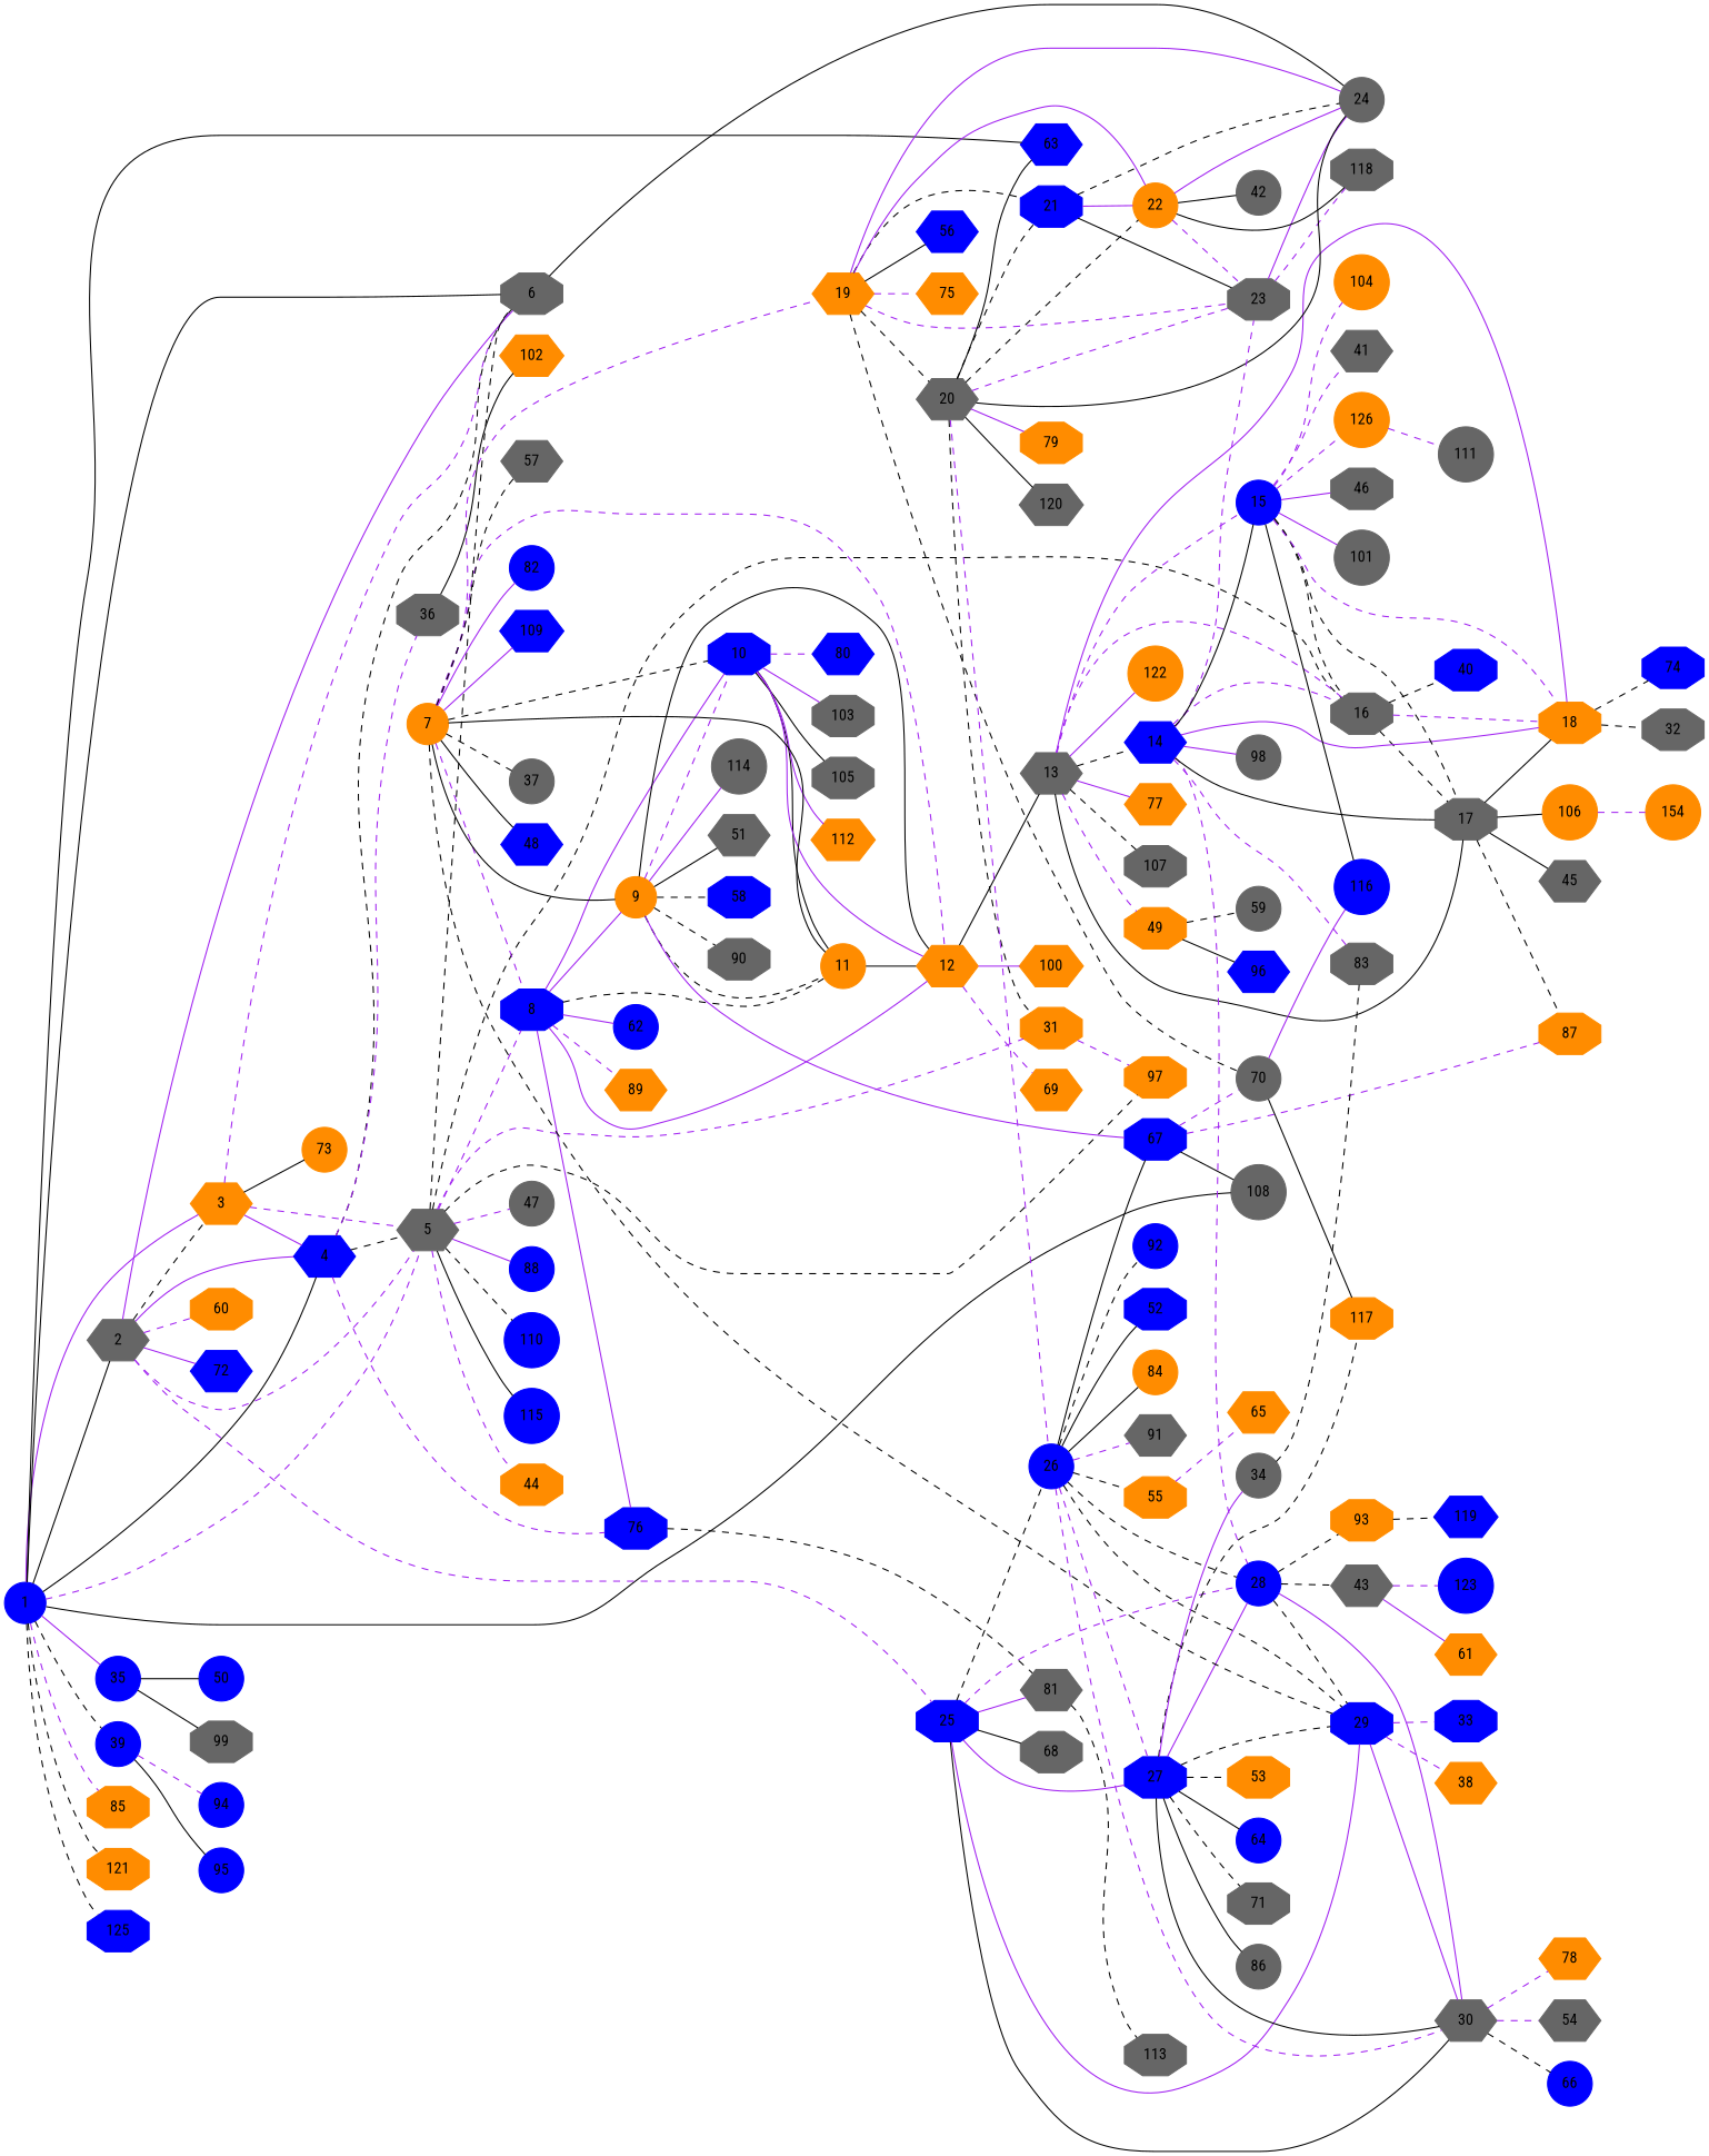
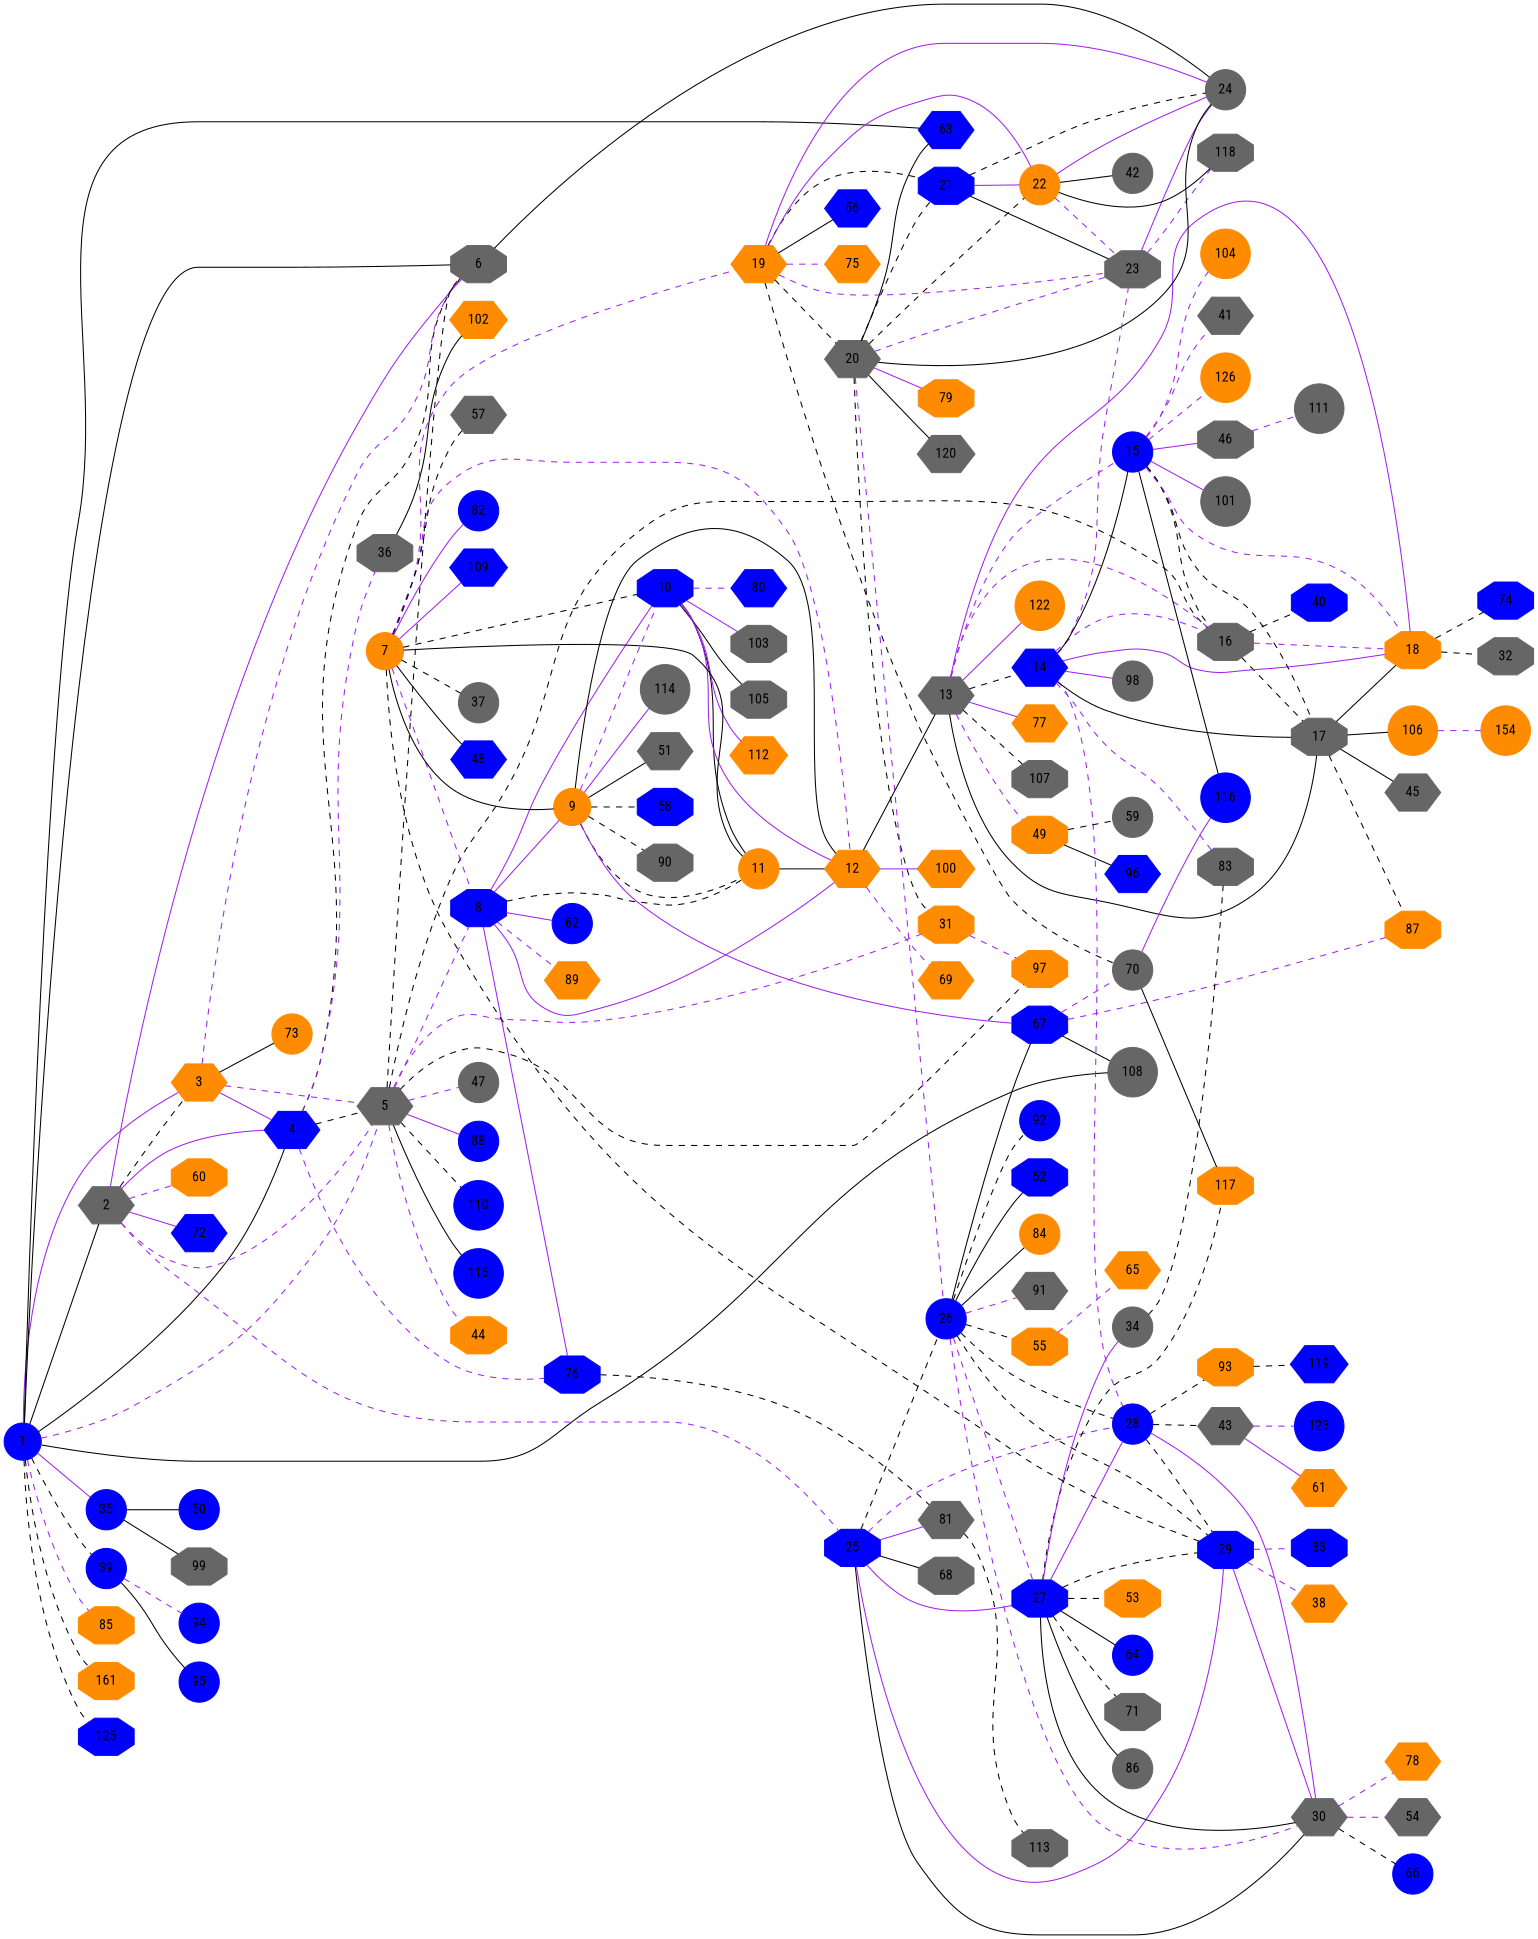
  graph {
    fontname="Roboto Condensed"
    rankdir=LR
    node [color=gray40 fontname="Roboto Condensed" shape=octagon style=filled]
    edge [color=black fontname="Roboto Condensed" style=dashed]
    1 [color=blue shape=circle]
    2 [shape=hexagon]
    3 [color=darkorange shape=hexagon]
    4 [color=blue shape=hexagon]
    5 [shape=hexagon]
    6
    35 [color=blue shape=circle]
    39 [color=blue shape=circle]
    63 [color=blue shape=hexagon]
    85 [color=darkorange]
    108 [shape=circle]
-   121 [color=darkorange]
+   121 [color=darkorange label=161]
    125 [color=blue]
    25 [color=blue]
    60 [color=darkorange]
    72 [color=blue shape=hexagon]
    73 [color=darkorange shape=circle]
    36
    76 [color=blue]
    8 [color=blue]
    16
    31 [color=darkorange]
    44 [color=darkorange]
    47 [shape=circle]
    88 [color=blue shape=circle]
    97 [color=darkorange]
    110 [color=blue shape=circle]
    115 [color=blue shape=circle]
    24 [shape=circle]
    50 [color=blue shape=circle]
    99
    94 [color=blue shape=circle]
    95 [color=blue shape=circle]
    29 [color=blue]
    28 [color=blue shape=circle]
    26 [color=blue shape=circle]
    27 [color=blue]
    30 [shape=hexagon]
    68
    81 [shape=hexagon]
    102 [color=darkorange shape=hexagon]
    9 [color=darkorange shape=circle]
    10 [color=blue]
    11 [color=darkorange shape=circle]
    12 [color=darkorange shape=hexagon]
    62 [color=blue shape=circle]
    89 [color=darkorange shape=hexagon]
    17
    18 [color=darkorange]
    40 [color=blue]
    7 [color=darkorange shape=circle]
    19 [color=darkorange shape=hexagon]
    37 [shape=circle]
    48 [color=blue shape=hexagon]
    57 [shape=hexagon]
    82 [color=blue shape=circle]
    109 [color=blue shape=hexagon]
    51 [shape=hexagon]
    58 [color=blue]
    67 [color=blue]
    90
    114 [shape=circle]
    80 [color=blue shape=hexagon]
    103
    105
    112 [color=darkorange shape=hexagon]
    13 [shape=hexagon]
    69 [color=darkorange shape=hexagon]
    100 [color=darkorange shape=hexagon]
    23
    20 [shape=hexagon]
    21 [color=blue]
    22 [color=darkorange shape=circle]
    56 [color=blue shape=hexagon]
    70 [shape=circle]
    75 [color=darkorange shape=hexagon]
    33 [color=blue]
    38 [color=darkorange shape=hexagon]
    87 [color=darkorange]
    14 [color=blue shape=hexagon]
    15 [color=blue shape=circle]
    49 [color=darkorange]
    77 [color=darkorange shape=hexagon]
    107
    122 [color=darkorange shape=circle]
    83
    98 [shape=circle]
    41 [shape=hexagon]
    46
    101 [shape=circle]
    104 [color=darkorange shape=circle]
    116 [color=blue shape=circle]
    126 [color=darkorange shape=circle]
    45 [shape=hexagon]
    106 [color=darkorange shape=circle]
    32
    74 [color=blue]
    59 [shape=circle]
    96 [color=blue shape=hexagon]
    118
    43 [shape=hexagon]
    93 [color=darkorange]
    111 [shape=circle]
    n104 [color=darkorange label=154 shape=circle]
    79 [color=darkorange]
    120 [shape=hexagon]
    42 [shape=circle]
    117 [color=darkorange]
    52 [color=blue]
    55 [color=darkorange]
    84 [color=darkorange shape=circle]
    91 [shape=hexagon]
    92 [color=blue shape=circle]
    34 [shape=circle]
    53 [color=darkorange]
    64 [color=blue shape=circle]
    71
    86 [shape=circle]
    54 [shape=hexagon]
    66 [color=blue shape=circle]
    78 [color=darkorange shape=hexagon]
    113
    65 [color=darkorange shape=hexagon]
    61 [color=darkorange shape=hexagon]
    123 [color=blue shape=circle]
    119 [color=blue shape=hexagon]
    1 -- 2 [style=solid]
    1 -- 3 [color=purple style=solid]
    1 -- 4 [style=solid]
    1 -- 5 [color=purple]
    1 -- 6 [style=solid]
    1 -- 35 [color=purple style=solid]
    1 -- 39
    1 -- 63 [style=solid]
    1 -- 85 [color=purple]
    1 -- 108 [style=solid]
    1 -- 121
    1 -- 125
    2 -- 3
    2 -- 4 [color=purple style=solid]
    2 -- 5 [color=purple]
    2 -- 6 [color=purple style=solid]
    2 -- 25 [color=purple]
    2 -- 60 [color=purple]
    2 -- 72 [color=purple style=solid]
    3 -- 4 [color=purple style=solid]
    3 -- 5 [color=purple]
    3 -- 6 [color=purple]
    3 -- 73 [style=solid]
    4 -- 5
    4 -- 6
    4 -- 36 [color=purple]
    4 -- 76 [color=purple]
    5 -- 6
    5 -- 8 [color=purple]
    5 -- 16
    5 -- 31 [color=purple]
    5 -- 44 [color=purple]
    5 -- 47 [color=purple]
    5 -- 88 [color=purple style=solid]
    5 -- 97
    5 -- 110
    5 -- 115 [style=solid]
    6 -- 24 [style=solid]
    35 -- 50 [style=solid]
    35 -- 99 [style=solid]
    39 -- 94 [color=purple]
    39 -- 95 [style=solid]
    25 -- 29 [color=purple style=solid]
    25 -- 28 [color=purple]
    25 -- 26
    25 -- 27 [color=purple style=solid]
    25 -- 30 [style=solid]
    25 -- 68 [style=solid]
    25 -- 81 [color=purple style=solid]
    36 -- 102 [style=solid]
    76 -- 81
    8 -- 76 [color=purple style=solid]
    8 -- 9 [color=purple style=solid]
    8 -- 10 [color=purple style=solid]
    8 -- 11
    8 -- 12 [color=purple style=solid]
    8 -- 62 [color=purple style=solid]
    8 -- 89 [color=purple]
    16 -- 17
    16 -- 18 [color=purple]
    16 -- 40
    31 -- 97 [color=purple]
    29 -- 30 [color=purple style=solid]
    29 -- 33 [color=purple]
    29 -- 38 [color=purple]
    28 -- 29
    28 -- 30 [color=purple style=solid]
    28 -- 43
    28 -- 93
    26 -- 29
    26 -- 28
    26 -- 27 [color=purple]
    26 -- 30 [color=purple]
    26 -- 67 [style=solid]
    26 -- 52 [style=solid]
    26 -- 55
    26 -- 84 [style=solid]
    26 -- 91 [color=purple]
    26 -- 92
    27 -- 29
    27 -- 28 [color=purple style=solid]
    27 -- 30 [style=solid]
    27 -- 117
    27 -- 34 [color=purple style=solid]
    27 -- 53
    27 -- 64 [style=solid]
    27 -- 71
    27 -- 86 [style=solid]
    30 -- 54 [color=purple]
    30 -- 66
    30 -- 78 [color=purple]
    81 -- 113
    9 -- 10 [color=purple]
    9 -- 11
    9 -- 12 [style=solid]
    9 -- 51 [style=solid]
    9 -- 58
    9 -- 67 [color=purple style=solid]
    9 -- 90
    9 -- 114 [color=purple style=solid]
    10 -- 11 [style=solid]
    10 -- 12 [color=purple style=solid]
    10 -- 80 [color=purple]
    10 -- 103 [color=purple style=solid]
    10 -- 105 [style=solid]
    10 -- 112 [color=purple style=solid]
    11 -- 12 [style=solid]
    12 -- 13 [style=solid]
    12 -- 69 [color=purple]
    12 -- 100 [color=purple style=solid]
    17 -- 18 [style=solid]
    17 -- 87
    17 -- 45 [style=solid]
    17 -- 106 [style=solid]
    18 -- 32
    18 -- 74
    7 -- 8 [color=purple]
    7 -- 29
    7 -- 9 [style=solid]
    7 -- 10
    7 -- 11 [style=solid]
    7 -- 12 [color=purple]
    7 -- 19 [color=purple]
    7 -- 37
    7 -- 48 [style=solid]
    7 -- 57
    7 -- 82 [color=purple style=solid]
    7 -- 109 [color=purple style=solid]
    19 -- 24 [color=purple style=solid]
    19 -- 23 [color=purple]
    19 -- 20
    19 -- 21
    19 -- 22 [color=purple style=solid]
    19 -- 56 [style=solid]
    19 -- 70
    19 -- 75 [color=purple]
    67 -- 108 [style=solid]
    67 -- 70 [color=purple]
    67 -- 87 [color=purple]
    13 -- 16 [color=purple]
    13 -- 17 [style=solid]
    13 -- 18 [color=purple style=solid]
    13 -- 14
    13 -- 15 [color=purple]
    13 -- 49 [color=purple]
    13 -- 77 [color=purple style=solid]
    13 -- 107
    13 -- 122 [color=purple style=solid]
    23 -- 24 [color=purple style=solid]
    23 -- 118 [color=purple]
    20 -- 63 [style=solid]
    20 -- 31
    20 -- 24 [style=solid]
    20 -- 26 [color=purple]
    20 -- 23 [color=purple]
    20 -- 21
    20 -- 22
    20 -- 79 [color=purple style=solid]
    20 -- 120 [style=solid]
    21 -- 24
    21 -- 23 [style=solid]
    21 -- 22 [color=purple style=solid]
    22 -- 24 [color=purple style=solid]
    22 -- 23 [color=purple]
    22 -- 118 [style=solid]
    22 -- 42 [style=solid]
    70 -- 116 [color=purple style=solid]
    70 -- 117 [style=solid]
    14 -- 16 [color=purple]
    14 -- 28 [color=purple]
    14 -- 17 [style=solid]
    14 -- 18 [color=purple style=solid]
    14 -- 23 [color=purple]
    14 -- 15 [style=solid]
    14 -- 83 [color=purple]
    14 -- 98 [color=purple style=solid]
    15 -- 16
    15 -- 17
    15 -- 18 [color=purple]
    15 -- 41 [color=purple]
    15 -- 46 [color=purple style=solid]
    15 -- 101 [color=purple style=solid]
    15 -- 104 [color=purple]
    15 -- 116 [style=solid]
    15 -- 126 [color=purple]
    49 -- 59
    49 -- 96 [style=solid]
-   126 -- 111 [color=purple]
+   46 -- 111 [color=purple]
    106 -- n104 [color=purple]
    43 -- 61 [color=purple style=solid]
    43 -- 123 [color=purple]
    93 -- 119
    55 -- 65 [color=purple]
    34 -- 83
  }
